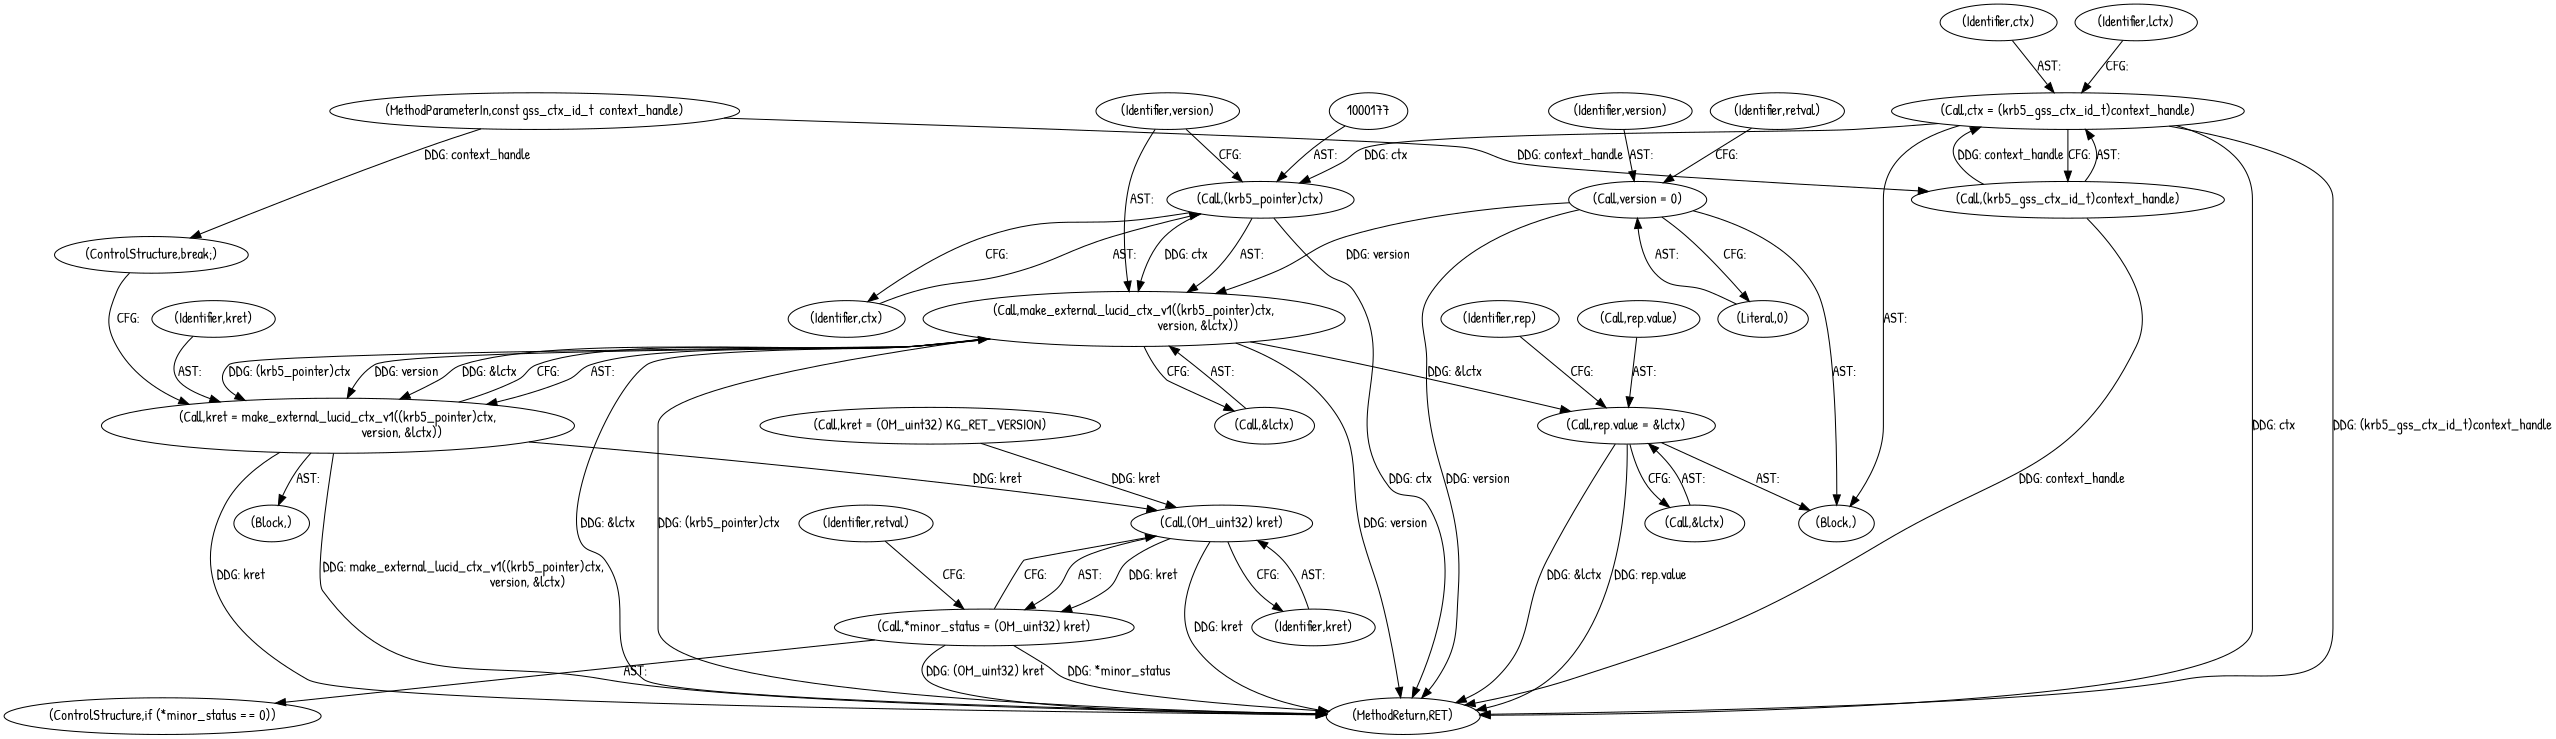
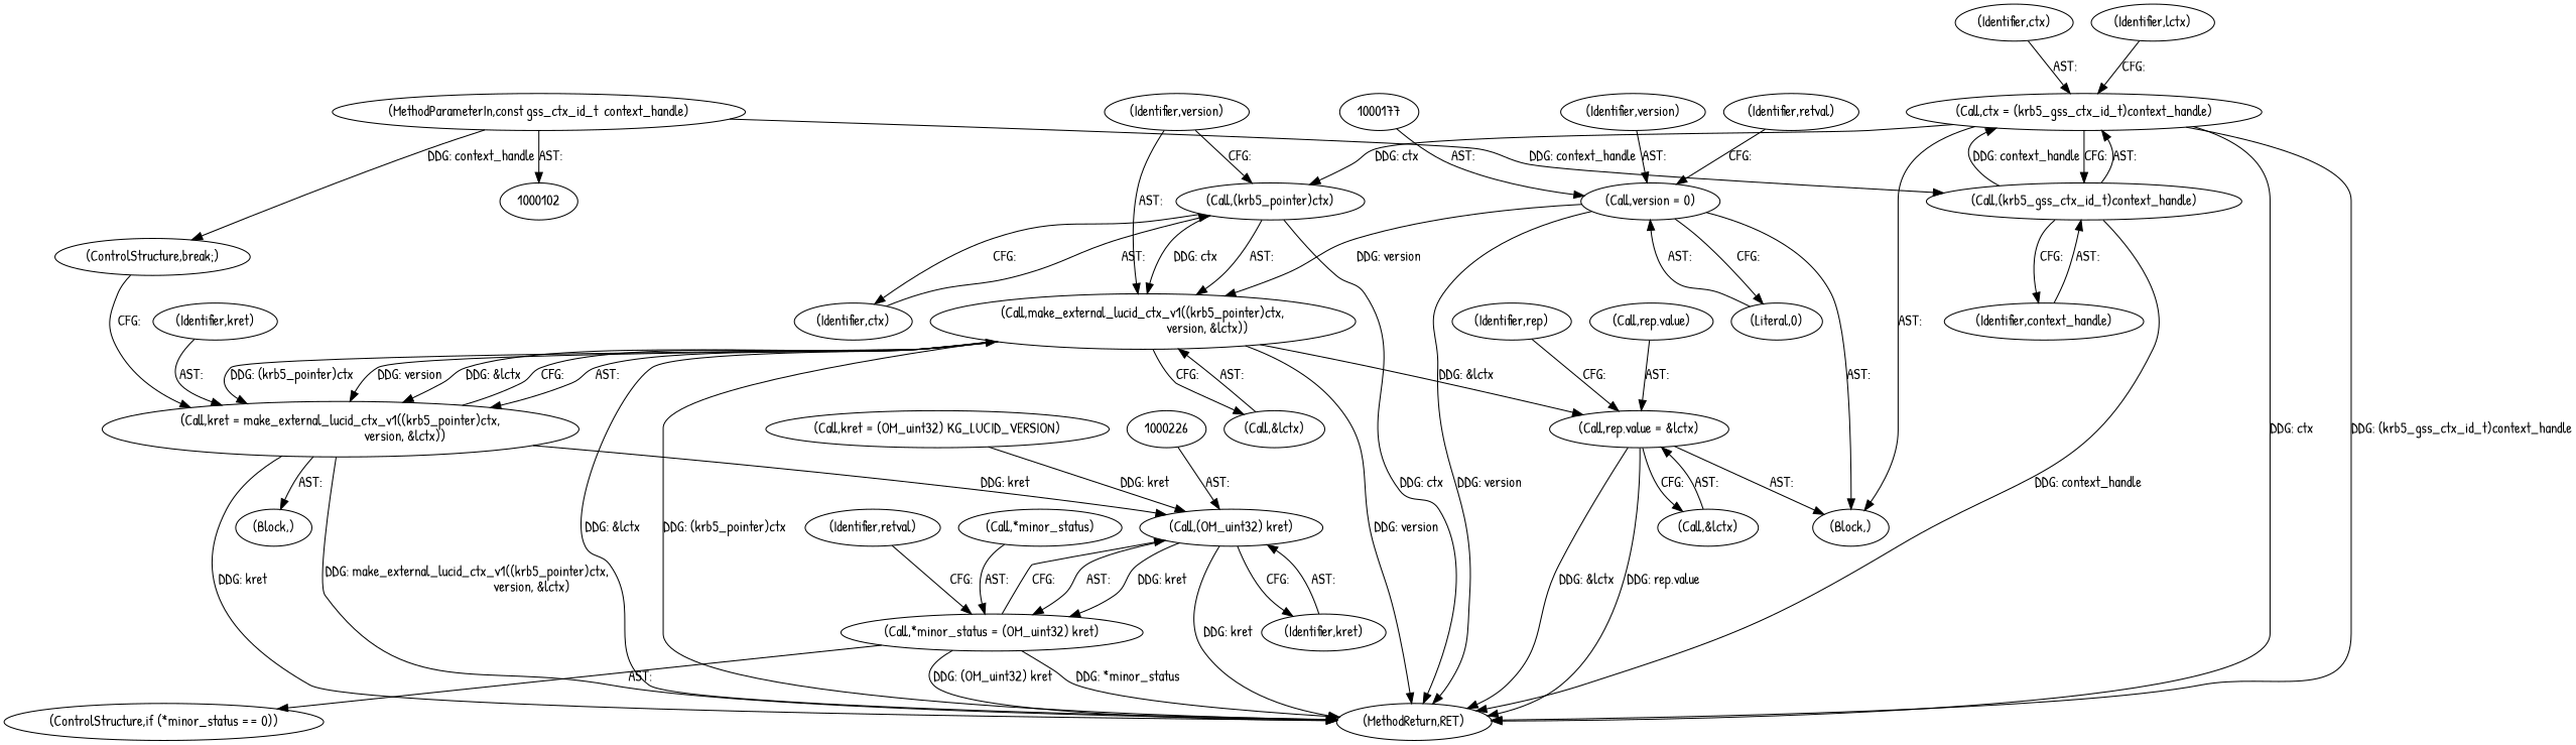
  digraph {
    fontname="Patrick Hand"
    node [fontname="Patrick Hand"]
    edge [fontname="Patrick Hand"]
    n1 [label="(Call,make_external_lucid_ctx_v1((krb5_pointer)ctx,\n                                          version, &lctx))"]
    n2 [label="(Call,kret = make_external_lucid_ctx_v1((krb5_pointer)ctx,\n                                          version, &lctx))"]
    n3 [label="(Call,rep.value = &lctx)"]
    n4 [label="(Call,&lctx)"]
    n5 [label="(MethodReturn,RET)"]
    n6 [label="(Call,(OM_uint32) kret)"]
    n7 [label="(Block,)"]
    n8 [label="(Block,)"]
    n9 [label="(Call,&lctx)"]
    n10 [label="(Call,(krb5_pointer)ctx)"]
    n11 [label="(Identifier,ctx)"]
    n12 [label="(Call,ctx = (krb5_gss_ctx_id_t)context_handle)"]
    n13 [label="(Call,(krb5_gss_ctx_id_t)context_handle)"]
+   n14 [label="(Identifier,context_handle)"]
    n15 [label="(MethodParameterIn,const gss_ctx_id_t  context_handle)"]
+   1000102
    n17 [label="(ControlStructure,break;)"]
    n18 [label="(Call,version = 0)"]
    n19 [label="(Literal,0)"]
    n20 [label="(Call,*minor_status = (OM_uint32) kret)"]
    n21 [label="(Identifier,kret)"]
    n22 [label="(ControlStructure,if (*minor_status == 0))"]
    n23 [label="(Identifier,rep)"]
    n24 [label="(Identifier,retval)"]
    n25 [label="(Identifier,version)"]
    n26 [label="(Identifier,kret)"]
    n27 [label="(Identifier,version)"]
    n28 [label="(Identifier,ctx)"]
    n29 [label="(Identifier,lctx)"]
    n30 [label="(Call,rep.value)"]
-   n31 [label="(Call,kret = (OM_uint32) KG_RET_VERSION)"]
+   n31 [label="(Call,kret = (OM_uint32) KG_LUCID_VERSION)"]
+   n32 [label="(Call,*minor_status)"]
    n33 [label="(Identifier,retval)"]
    1000177
+   1000226
    n1 -> n2 [label="AST: "]
    n1 -> n2 [label="DDG: (krb5_pointer)ctx"]
    n1 -> n2 [label="DDG: version"]
    n1 -> n2 [label="DDG: &lctx"]
    n1 -> n3 [label="DDG: &lctx"]
    n1 -> n4 [label="CFG: "]
    n1 -> n5 [label="DDG: version"]
    n1 -> n5 [label="DDG: &lctx"]
    n1 -> n5 [label="DDG: (krb5_pointer)ctx"]
    n2 -> n1 [label="CFG: "]
    n2 -> n5 [label="DDG: kret"]
    n2 -> n5 [label="DDG: make_external_lucid_ctx_v1((krb5_pointer)ctx,\n                                          version, &lctx)"]
    n2 -> n6 [label="DDG: kret"]
    n2 -> n7 [label="AST: "]
    n3 -> n5 [label="DDG: rep.value"]
    n3 -> n5 [label="DDG: &lctx"]
    n3 -> n8 [label="AST: "]
    n3 -> n9 [label="CFG: "]
    n4 -> n1 [label="AST: "]
    n6 -> n5 [label="DDG: kret"]
    n6 -> n20 [label="AST: "]
    n6 -> n20 [label="DDG: kret"]
    n6 -> n21 [label="CFG: "]
    n9 -> n3 [label="AST: "]
    n10 -> n1 [label="AST: "]
    n10 -> n1 [label="DDG: ctx"]
    n10 -> n5 [label="DDG: ctx"]
    n10 -> n11 [label="CFG: "]
    n11 -> n10 [label="AST: "]
    n12 -> n5 [label="DDG: ctx"]
    n12 -> n5 [label="DDG: (krb5_gss_ctx_id_t)context_handle"]
    n12 -> n8 [label="AST: "]
    n12 -> n10 [label="DDG: ctx"]
    n12 -> n13 [label="CFG: "]
    n13 -> n5 [label="DDG: context_handle"]
    n13 -> n12 [label="AST: "]
    n13 -> n12 [label="DDG: context_handle"]
+   n13 -> n14 [label="CFG: "]
+   n14 -> n13 [label="AST: "]
    n15 -> n13 [label="DDG: context_handle"]
+   n15 -> 1000102 [label="AST: "]
    n15 -> n17 [label="DDG: context_handle"]
    n17 -> n2 [label="CFG: "]
    n18 -> n1 [label="DDG: version"]
    n18 -> n5 [label="DDG: version"]
    n18 -> n8 [label="AST: "]
    n18 -> n19 [label="CFG: "]
    n19 -> n18 [label="AST: "]
    n20 -> n5 [label="DDG: (OM_uint32) kret"]
    n20 -> n5 [label="DDG: *minor_status"]
    n20 -> n6 [label="CFG: "]
    n20 -> n22 [label="AST: "]
    n21 -> n6 [label="AST: "]
    n23 -> n3 [label="CFG: "]
    n24 -> n20 [label="CFG: "]
    n25 -> n1 [label="AST: "]
    n25 -> n10 [label="CFG: "]
    n26 -> n2 [label="AST: "]
    n27 -> n18 [label="AST: "]
    n28 -> n12 [label="AST: "]
    n29 -> n12 [label="CFG: "]
    n30 -> n3 [label="AST: "]
    n31 -> n6 [label="DDG: kret"]
+   n32 -> n20 [label="AST: "]
    n33 -> n18 [label="CFG: "]
-   1000177 -> n10 [label="AST: "]
+   1000177 -> n18 [label="AST: "]
+   1000226 -> n6 [label="AST: "]
  }
